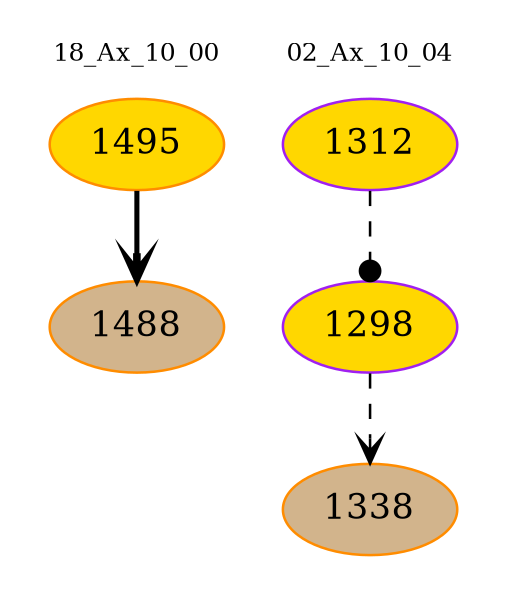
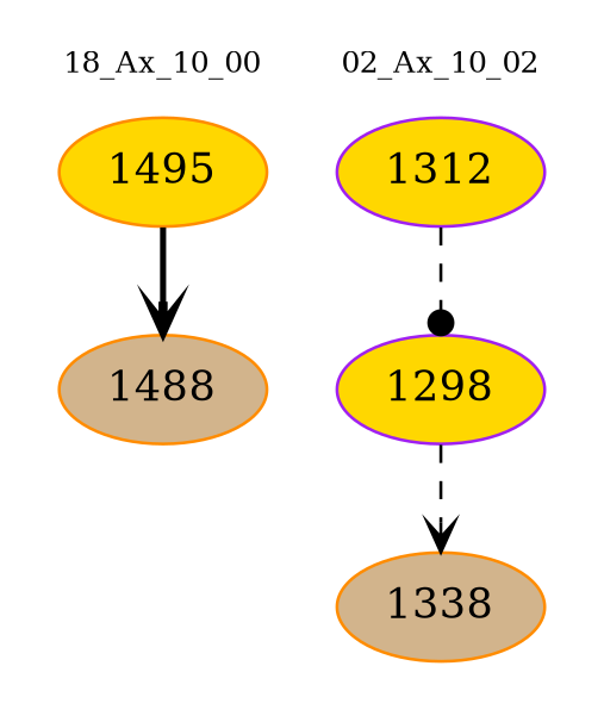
  digraph {
    node [color=darkorange fillcolor=gold style=filled]
    edge [arrowhead=vee color=black style=dashed]
    n1 [label=1495]
    n2 [fillcolor=tan label=1488]
    n3 [color=purple label=1312]
    n4 [color=purple label=1298]
    n5 [fillcolor=tan label=1338]
    subgraph cluster_1 {
      color=white
      fontsize=10
      label="18_Ax_10_00"
      n1
      n2
    }
    subgraph cluster_2 {
      color=white
      fontsize=10
-     label="02_Ax_10_04"
+     label="02_Ax_10_02"
      n3
      n4
      n5
    }
    n1 -> n2 [style=bold]
    n3 -> n4 [arrowhead=dot]
    n4 -> n5
  }
